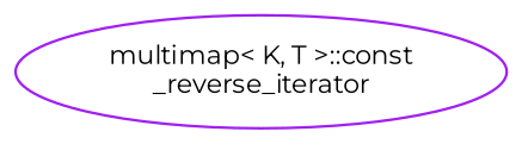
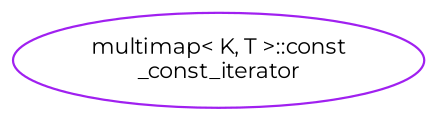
  digraph {
    rankdir=LR
    fontname=Montserrat
-   n1 [color=purple fillcolor=white fontname=Montserrat fontsize=10 height=0.2 label="multimap\< K, T \>::const\l_reverse_iterator" shape=ellipse style=filled width=0.4]
+   n1 [color=purple fillcolor=white fontname=Montserrat fontsize=10 height=0.2 label="multimap\< K, T \>::const\l_const_iterator" shape=ellipse style=filled width=0.4]
  }
